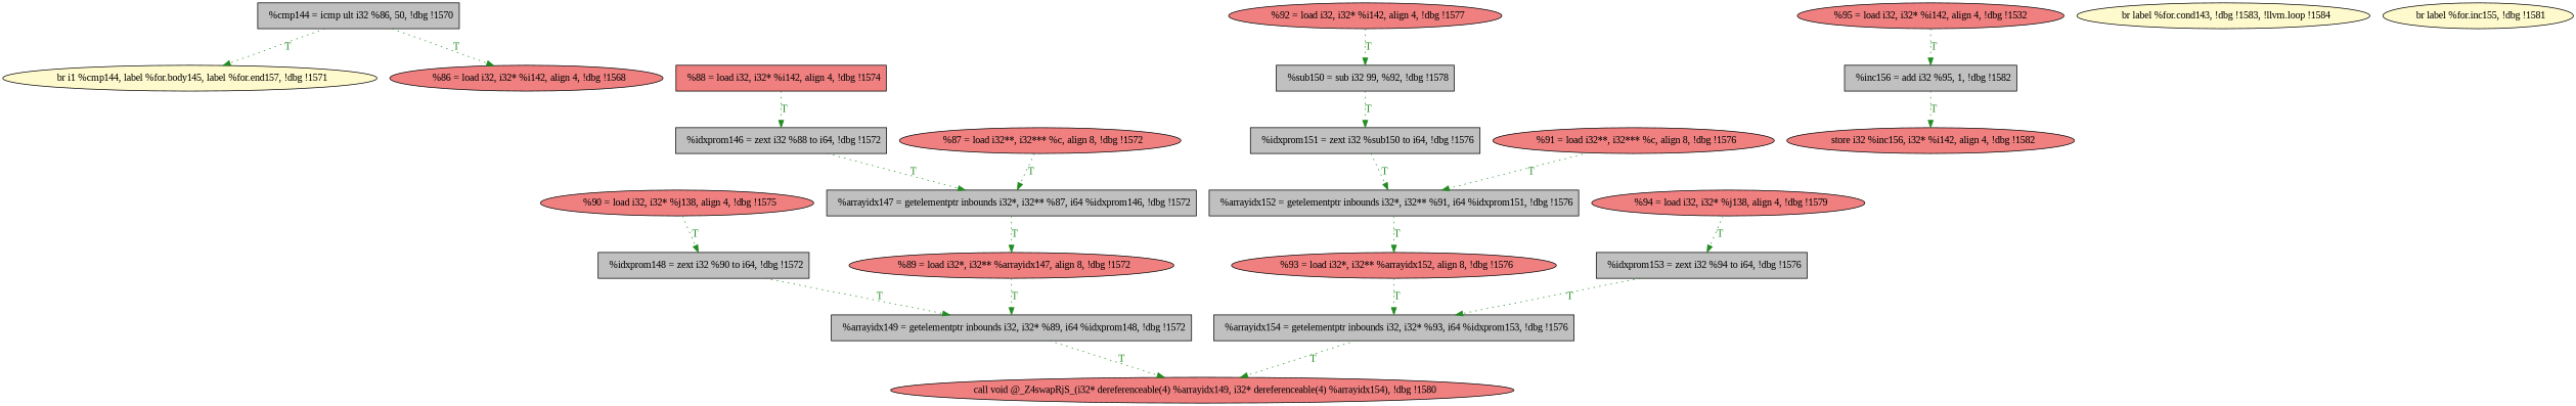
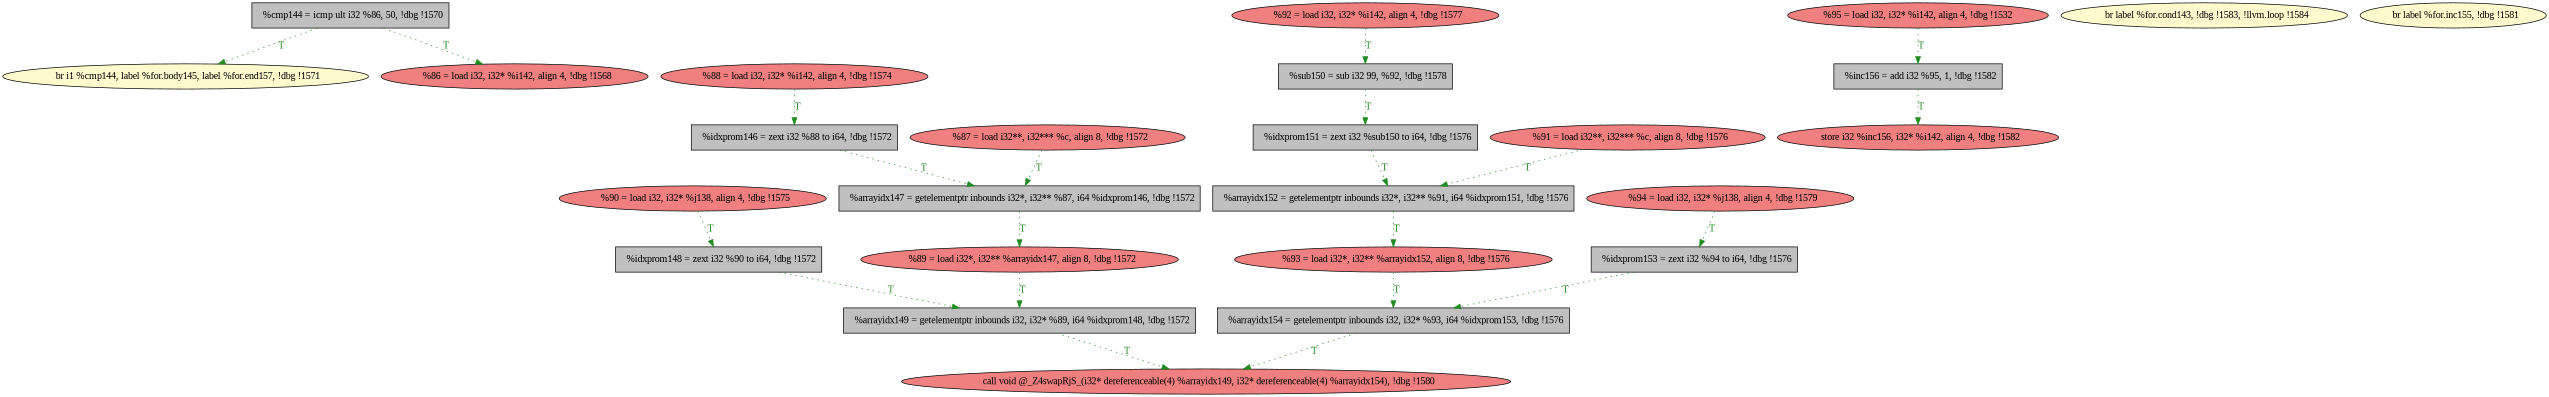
  digraph {
    fontname="Liberation Serif"
    node [fillcolor=lightcoral fontname="Liberation Serif" shape=ellipse style=filled]
    edge [color=forestgreen fontcolor=forestgreen fontname="Liberation Serif" style=dotted]
    n1 [fillcolor=lemonchiffon label="  br i1 %cmp144, label %for.body145, label %for.end157, !dbg !1571"]
    n2 [fillcolor=grey label="  %idxprom153 = zext i32 %94 to i64, !dbg !1576" shape=rectangle]
    n3 [fillcolor=grey label="  %arrayidx154 = getelementptr inbounds i32, i32* %93, i64 %idxprom153, !dbg !1576" shape=rectangle]
    n4 [label="  call void @_Z4swapRjS_(i32* dereferenceable(4) %arrayidx149, i32* dereferenceable(4) %arrayidx154), !dbg !1580"]
    n5 [label="  %86 = load i32, i32* %i142, align 4, !dbg !1568"]
    n6 [fillcolor=grey label="  %cmp144 = icmp ult i32 %86, 50, !dbg !1570" shape=rectangle]
    n7 [fillcolor=grey label="  %idxprom148 = zext i32 %90 to i64, !dbg !1572" shape=rectangle]
    n8 [fillcolor=grey label="  %arrayidx149 = getelementptr inbounds i32, i32* %89, i64 %idxprom148, !dbg !1572" shape=rectangle]
    n9 [label="  %90 = load i32, i32* %j138, align 4, !dbg !1575"]
-   n10 [label="  %88 = load i32, i32* %i142, align 4, !dbg !1574" shape=box]
+   n10 [label="  %88 = load i32, i32* %i142, align 4, !dbg !1574"]
    n11 [fillcolor=grey label="  %idxprom146 = zext i32 %88 to i64, !dbg !1572" shape=rectangle]
    n12 [fillcolor=grey label="  %arrayidx147 = getelementptr inbounds i32*, i32** %87, i64 %idxprom146, !dbg !1572" shape=rectangle]
    n13 [label="  %92 = load i32, i32* %i142, align 4, !dbg !1577"]
    n14 [fillcolor=grey label="  %sub150 = sub i32 99, %92, !dbg !1578" shape=rectangle]
    n15 [fillcolor=grey label="  %idxprom151 = zext i32 %sub150 to i64, !dbg !1576" shape=rectangle]
    n16 [label="  %94 = load i32, i32* %j138, align 4, !dbg !1579"]
    n17 [label="%95 = load i32, i32* %i142, align 4, !dbg !1532"]
    n18 [fillcolor=grey label="  %inc156 = add i32 %95, 1, !dbg !1582" shape=rectangle]
    n19 [label="  store i32 %inc156, i32* %i142, align 4, !dbg !1582"]
    n20 [label="  %91 = load i32**, i32*** %c, align 8, !dbg !1576"]
    n21 [fillcolor=grey label="  %arrayidx152 = getelementptr inbounds i32*, i32** %91, i64 %idxprom151, !dbg !1576" shape=rectangle]
    n22 [label="  %93 = load i32*, i32** %arrayidx152, align 8, !dbg !1576"]
    n23 [fillcolor=lemonchiffon label="  br label %for.cond143, !dbg !1583, !llvm.loop !1584"]
    n24 [label="  %87 = load i32**, i32*** %c, align 8, !dbg !1572"]
    n25 [label="  %89 = load i32*, i32** %arrayidx147, align 8, !dbg !1572"]
    n26 [fillcolor=lemonchiffon label="  br label %for.inc155, !dbg !1581"]
    n2 -> n3 [label=T]
    n3 -> n4 [label=T]
    n6 -> n1 [label=T]
    n6 -> n5 [label=T]
    n7 -> n8 [label=T]
    n8 -> n4 [label=T]
    n9 -> n7 [label=T]
    n10 -> n11 [label=T]
    n11 -> n12 [label=T]
    n12 -> n25 [label=T]
    n13 -> n14 [label=T]
    n14 -> n15 [label=T]
    n15 -> n21 [label=T]
    n16 -> n2 [label=T]
    n17 -> n18 [label=T]
    n18 -> n19 [label=T]
    n20 -> n21 [label=T]
    n21 -> n22 [label=T]
    n22 -> n3 [label=T]
    n24 -> n12 [label=T]
    n25 -> n8 [label=T]
  }
